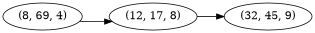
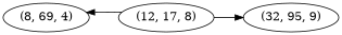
  digraph {
    rankdir=LR
    "(8, 69, 4)"
    "(12, 17, 8)"
-   "(32, 45, 9)"
-   "(8, 69, 4)" -> "(12, 17, 8)"
+   "(32, 45, 9)" [label="(32, 95, 9)"]
+   "(12, 17, 8)" -> "(8, 69, 4)"
    "(12, 17, 8)" -> "(32, 45, 9)"
  }
